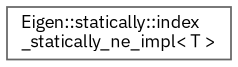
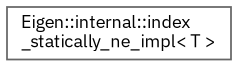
  digraph {
    rankdir=LR
    fontname="IBM Plex Sans"
-   n1 [color=grey40 fillcolor=white fontname="IBM Plex Sans" fontsize=10 height=0.2 label="Eigen::statically::index\l_statically_ne_impl\< T \>" shape=box style=filled width=0.4]
+   n1 [color=grey40 fillcolor=white fontname="IBM Plex Sans" fontsize=10 height=0.2 label="Eigen::internal::index\l_statically_ne_impl\< T \>" shape=box style=filled width=0.4]
  }
